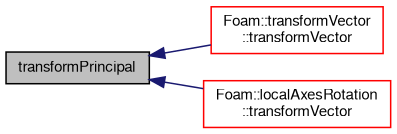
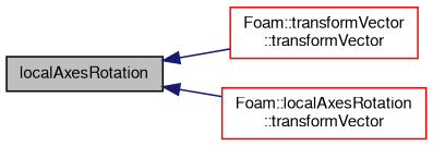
  digraph {
    rankdir=LR
    node [color=red fontname=FreeSans fontsize=10 shape=record]
    edge [color=midnightblue dir=back fontname=FreeSans fontsize=10 labelfontname=FreeSans labelfontsize=10 style=solid]
-   n1 [color=black fillcolor=grey75 fontcolor=black height=0.2 label=transformPrincipal style=filled width=0.4]
+   n1 [color=black fillcolor=grey75 fontcolor=black height=0.2 label=localAxesRotation style=filled width=0.4]
    n2 [height=0.2 label="Foam::transformVector\l::transformVector" width=0.4]
    n3 [height=0.2 label="Foam::localAxesRotation\l::transformVector" width=0.4]
    n1 -> n2
    n1 -> n3
  }
